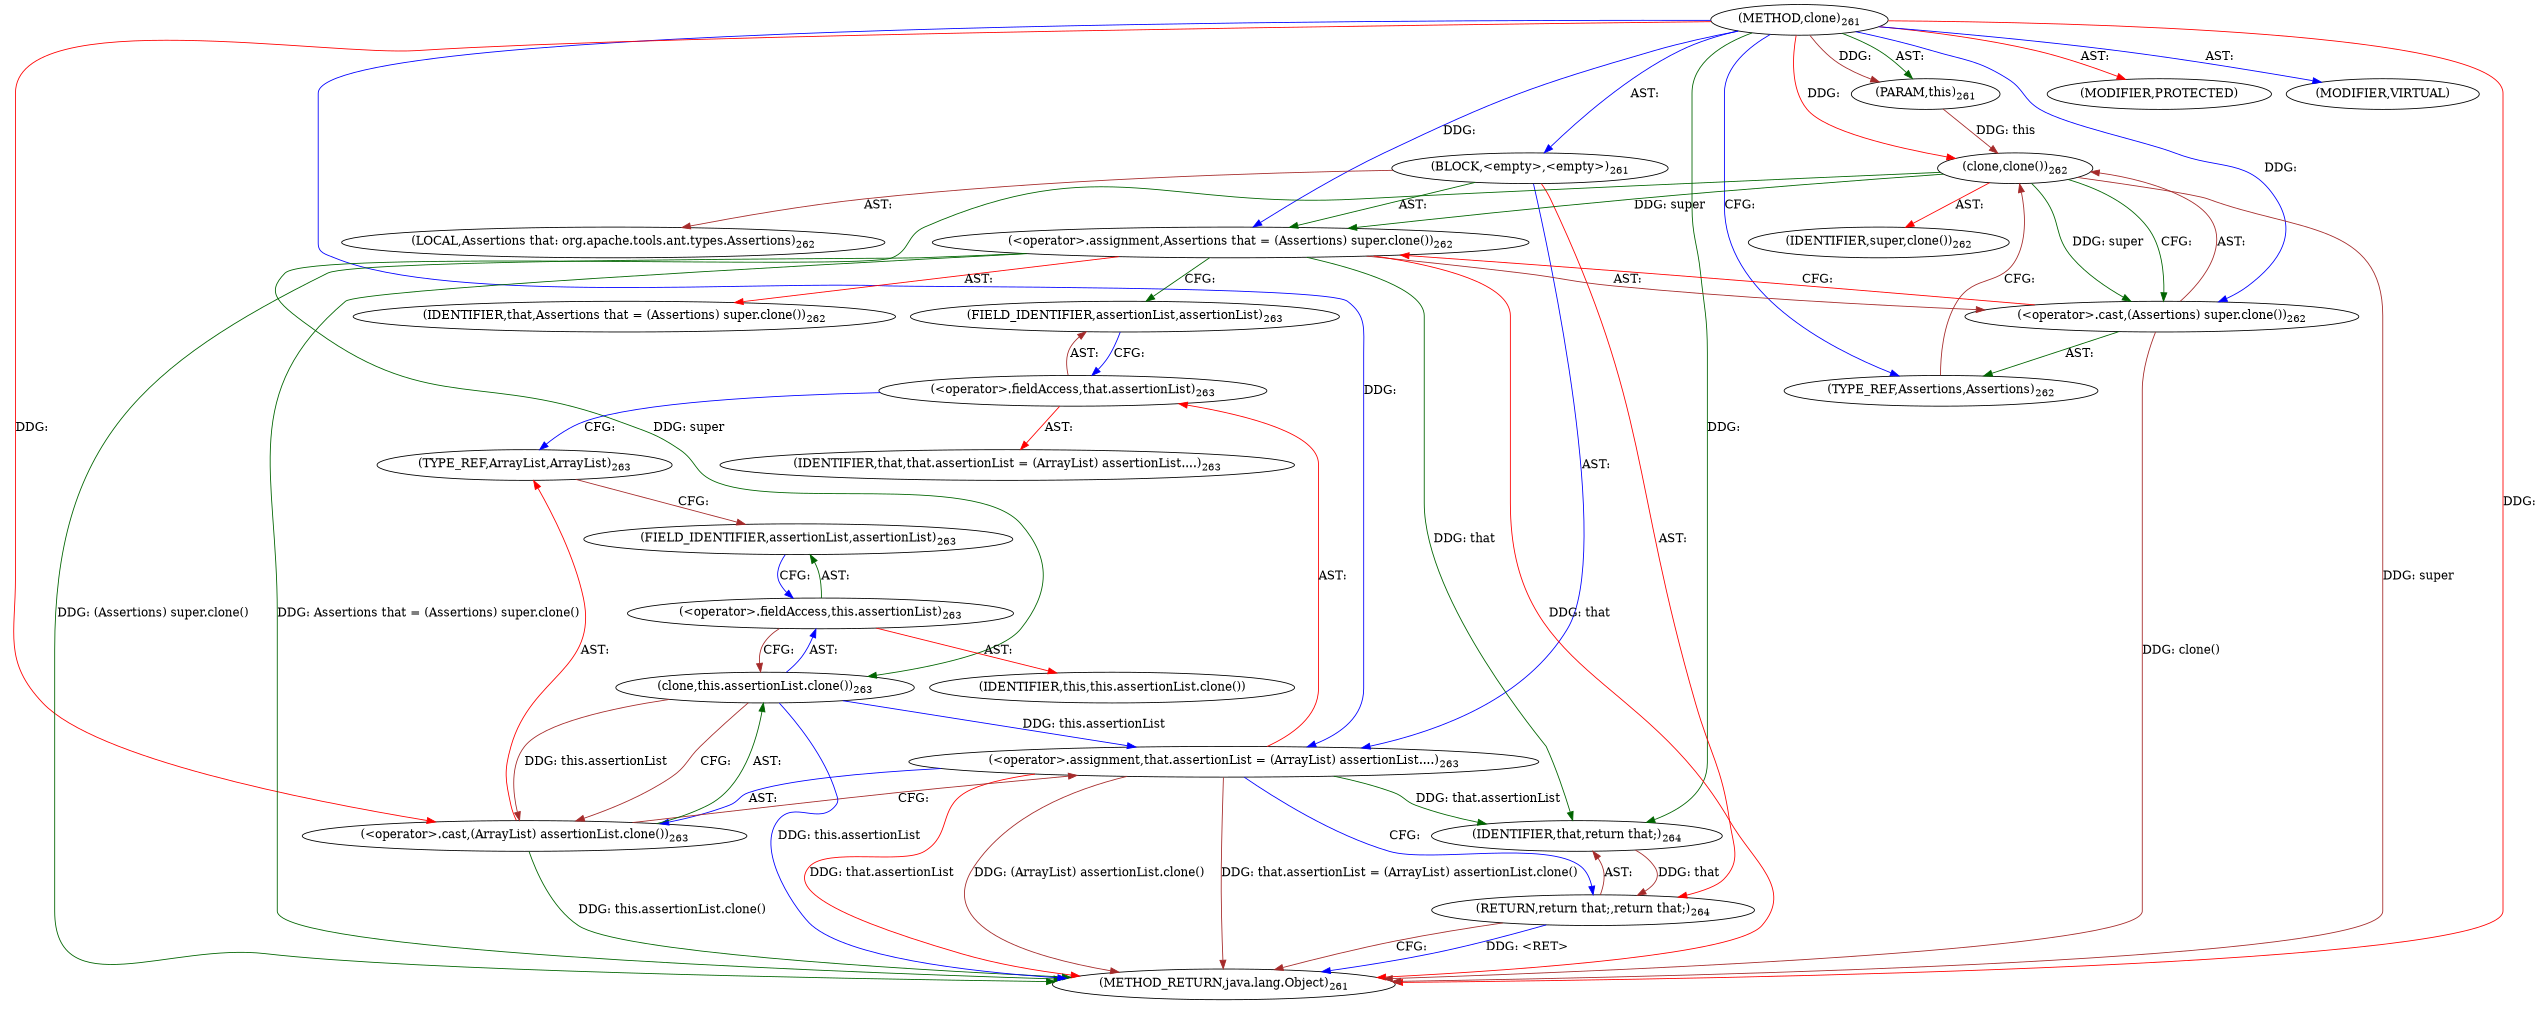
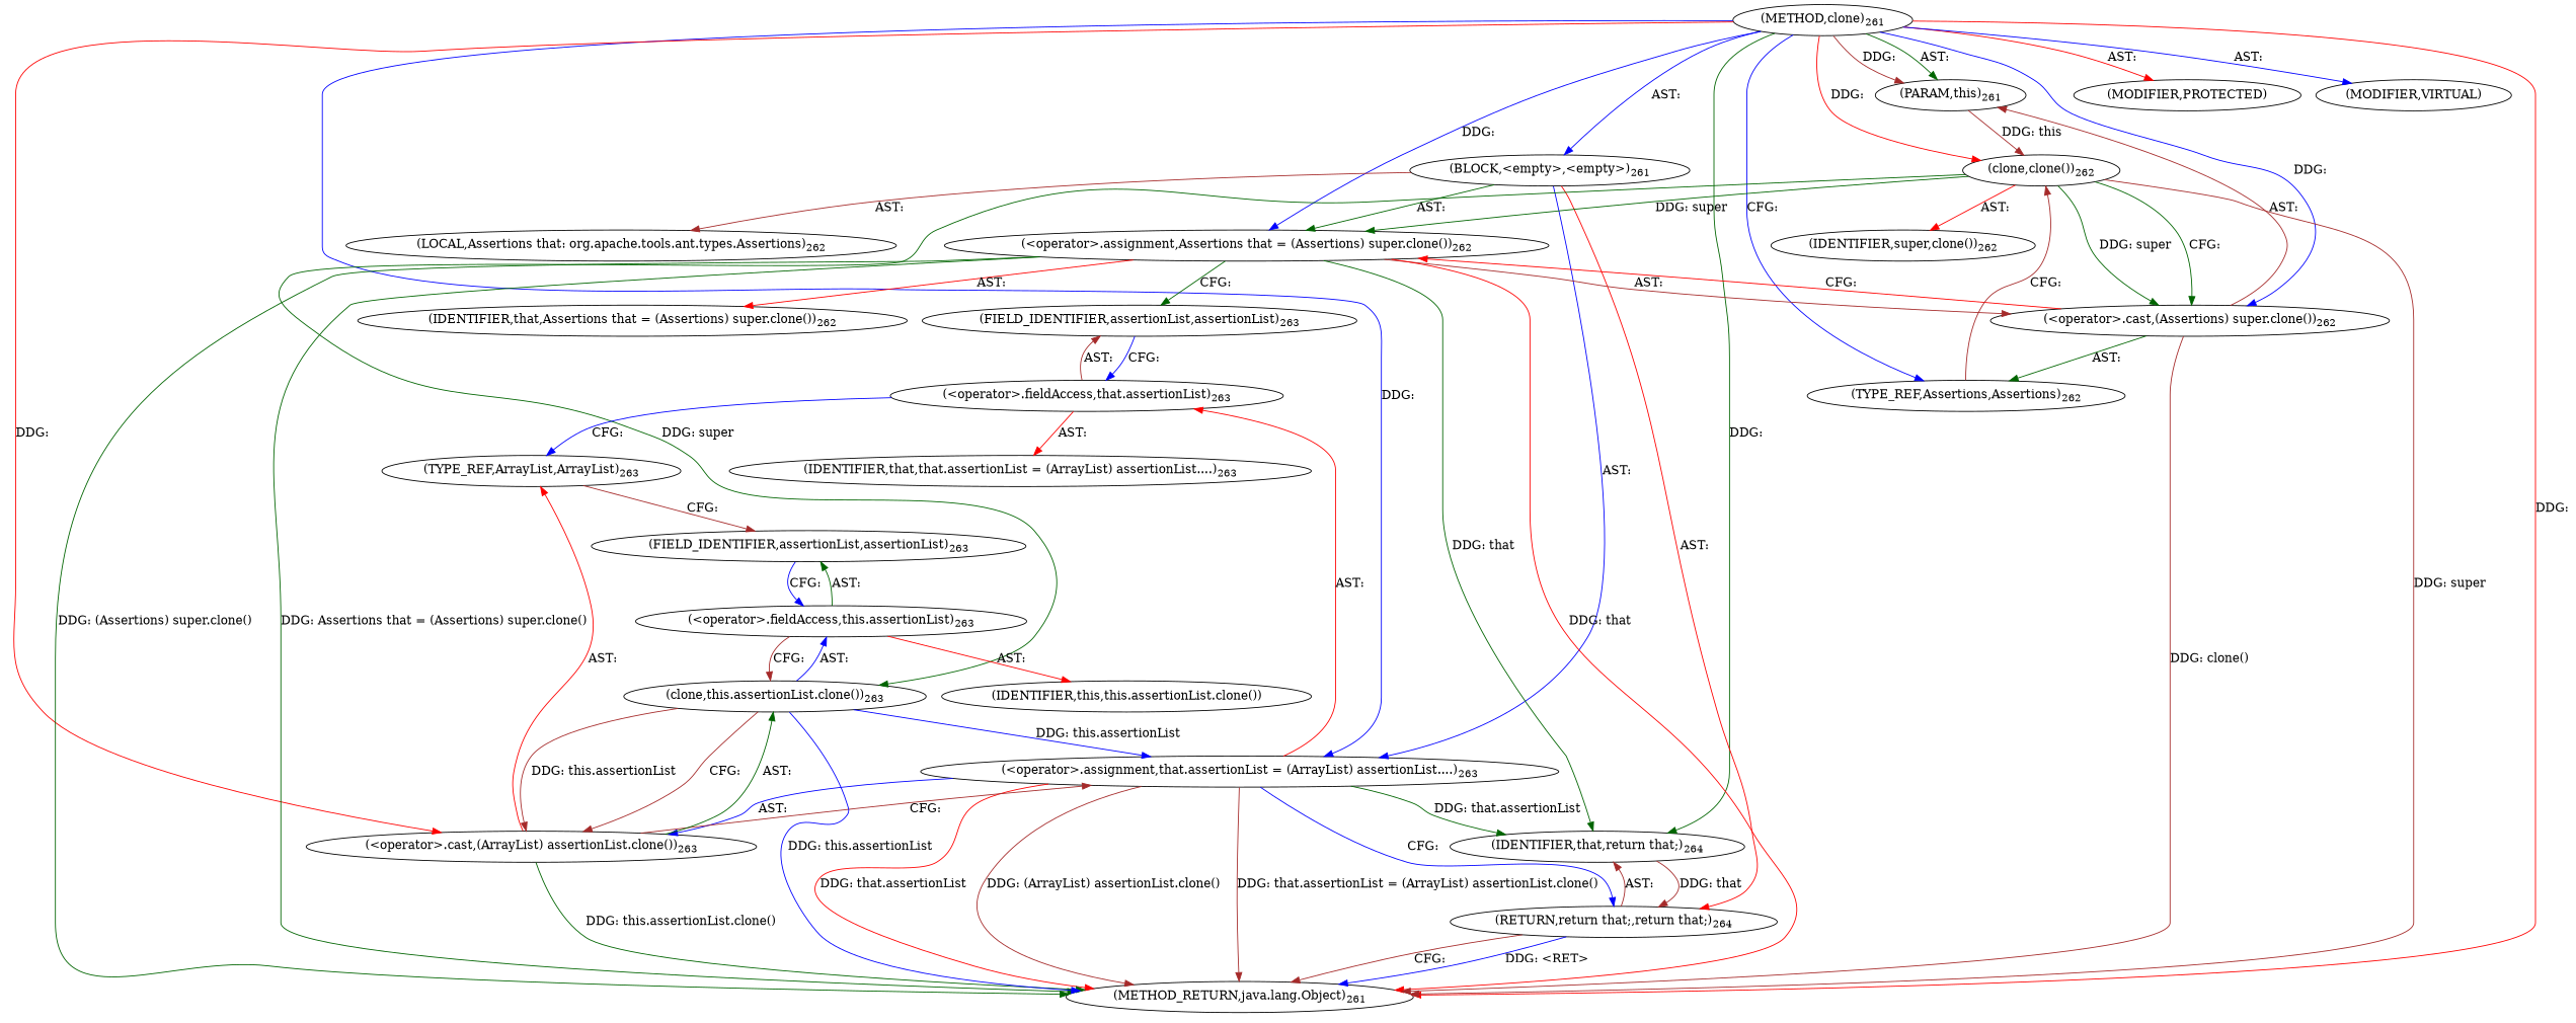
  digraph {
    edge [color=brown]
    n1 [label=<(METHOD,clone)<SUB>261</SUB>>]
    n2 [label=<(PARAM,this)<SUB>261</SUB>>]
    n3 [label=<(BLOCK,&lt;empty&gt;,&lt;empty&gt;)<SUB>261</SUB>>]
    n4 [label=<(&lt;operator&gt;.assignment,Assertions that = (Assertions) super.clone())<SUB>262</SUB>>]
    n5 [label=<(&lt;operator&gt;.cast,(Assertions) super.clone())<SUB>262</SUB>>]
    n6 [label=<(TYPE_REF,Assertions,Assertions)<SUB>262</SUB>>]
    n7 [label=<(clone,clone())<SUB>262</SUB>>]
    n8 [label=<(&lt;operator&gt;.assignment,that.assertionList = (ArrayList) assertionList....)<SUB>263</SUB>>]
    n9 [label=<(&lt;operator&gt;.cast,(ArrayList) assertionList.clone())<SUB>263</SUB>>]
    n10 [label=<(IDENTIFIER,that,return that;)<SUB>264</SUB>>]
    n11 [label=<(MODIFIER,PROTECTED)>]
    n12 [label=<(MODIFIER,VIRTUAL)>]
    n13 [label=<(METHOD_RETURN,java.lang.Object)<SUB>261</SUB>>]
    n14 [label=<(LOCAL,Assertions that: org.apache.tools.ant.types.Assertions)<SUB>262</SUB>>]
    n15 [label=<(RETURN,return that;,return that;)<SUB>264</SUB>>]
    n16 [label=<(IDENTIFIER,that,Assertions that = (Assertions) super.clone())<SUB>262</SUB>>]
    n17 [label=<(FIELD_IDENTIFIER,assertionList,assertionList)<SUB>263</SUB>>]
    n18 [label=<(IDENTIFIER,super,clone())<SUB>262</SUB>>]
    n19 [label=<(clone,this.assertionList.clone())<SUB>263</SUB>>]
    n20 [label=<(&lt;operator&gt;.fieldAccess,that.assertionList)<SUB>263</SUB>>]
    n21 [label=<(TYPE_REF,ArrayList,ArrayList)<SUB>263</SUB>>]
    n22 [label=<(&lt;operator&gt;.fieldAccess,this.assertionList)<SUB>263</SUB>>]
    n23 [label=<(IDENTIFIER,that,that.assertionList = (ArrayList) assertionList....)<SUB>263</SUB>>]
    n24 [label=<(FIELD_IDENTIFIER,assertionList,assertionList)<SUB>263</SUB>>]
    n25 [label=<(IDENTIFIER,this,this.assertionList.clone())>]
    n1 -> n2 [color=darkgreen label="AST: "]
    n1 -> n2 [label="DDG: "]
    n1 -> n3 [color=blue label="AST: "]
    n1 -> n4 [color=blue label="DDG: "]
    n1 -> n5 [color=blue label="DDG: "]
    n1 -> n6 [color=blue label="CFG: "]
    n1 -> n7 [color=red label="DDG: "]
    n1 -> n8 [color=blue label="DDG: "]
    n1 -> n9 [color=red label="DDG: "]
    n1 -> n10 [color=darkgreen label="DDG: "]
    n1 -> n11 [color=red label="AST: "]
    n1 -> n12 [color=blue label="AST: "]
    n1 -> n13 [color=red label="DDG: "]
    n2 -> n7 [label="DDG: this"]
    n3 -> n4 [color=darkgreen label="AST: "]
    n3 -> n8 [color=blue label="AST: "]
    n3 -> n14 [label="AST: "]
    n3 -> n15 [color=red label="AST: "]
    n4 -> n5 [label="AST: "]
    n4 -> n10 [color=darkgreen label="DDG: that"]
    n4 -> n13 [color=red label="DDG: that"]
    n4 -> n13 [color=darkgreen label="DDG: (Assertions) super.clone()"]
    n4 -> n13 [color=darkgreen label="DDG: Assertions that = (Assertions) super.clone()"]
    n4 -> n16 [color=red label="AST: "]
    n4 -> n17 [color=darkgreen label="CFG: "]
    n5 -> n4 [color=red label="CFG: "]
    n5 -> n6 [color=darkgreen label="AST: "]
-   n5 -> n7 [label="AST: "]
+   n5 -> n2 [label="AST: "]
    n5 -> n13 [label="DDG: clone()"]
    n6 -> n7 [label="CFG: "]
    n7 -> n4 [color=darkgreen label="DDG: super"]
    n7 -> n5 [color=darkgreen label="CFG: "]
    n7 -> n5 [color=darkgreen label="DDG: super"]
    n7 -> n13 [label="DDG: super"]
    n7 -> n18 [color=red label="AST: "]
    n7 -> n19 [color=darkgreen label="DDG: super"]
    n8 -> n9 [color=blue label="AST: "]
    n8 -> n10 [color=darkgreen label="DDG: that.assertionList"]
    n8 -> n13 [color=red label="DDG: that.assertionList"]
    n8 -> n13 [label="DDG: (ArrayList) assertionList.clone()"]
    n8 -> n13 [label="DDG: that.assertionList = (ArrayList) assertionList.clone()"]
    n8 -> n15 [color=blue label="CFG: "]
    n8 -> n20 [color=red label="AST: "]
    n9 -> n8 [label="CFG: "]
    n9 -> n13 [color=darkgreen label="DDG: this.assertionList.clone()"]
    n9 -> n19 [color=darkgreen label="AST: "]
    n9 -> n21 [color=red label="AST: "]
    n10 -> n15 [label="DDG: that"]
    n15 -> n10 [label="AST: "]
    n15 -> n13 [label="CFG: "]
    n15 -> n13 [color=blue label="DDG: &lt;RET&gt;"]
    n17 -> n20 [color=blue label="CFG: "]
    n19 -> n8 [color=blue label="DDG: this.assertionList"]
    n19 -> n9 [label="CFG: "]
    n19 -> n9 [label="DDG: this.assertionList"]
    n19 -> n13 [color=blue label="DDG: this.assertionList"]
    n19 -> n22 [color=blue label="AST: "]
    n20 -> n17 [label="AST: "]
    n20 -> n21 [color=blue label="CFG: "]
    n20 -> n23 [color=red label="AST: "]
    n21 -> n24 [label="CFG: "]
    n22 -> n19 [label="CFG: "]
    n22 -> n24 [color=darkgreen label="AST: "]
    n22 -> n25 [color=red label="AST: "]
    n24 -> n22 [color=blue label="CFG: "]
  }
